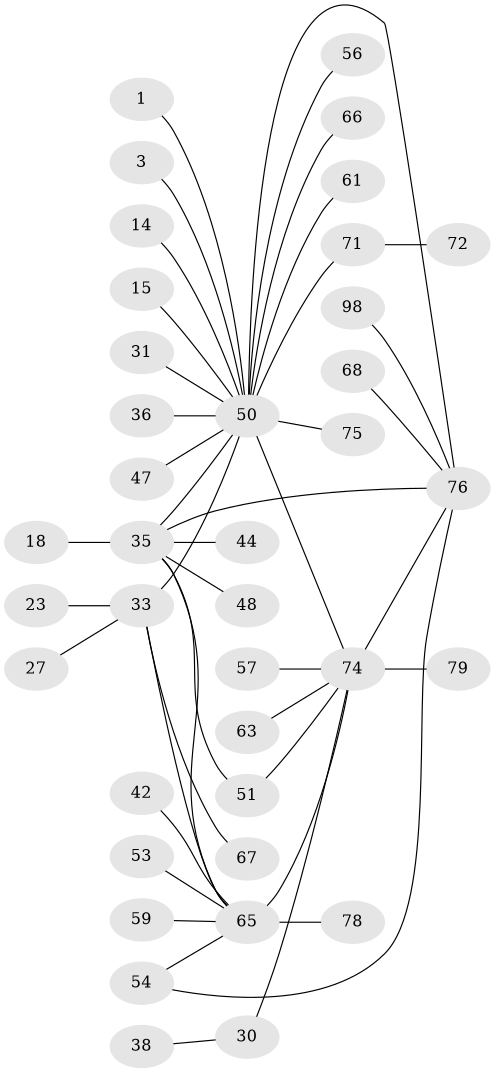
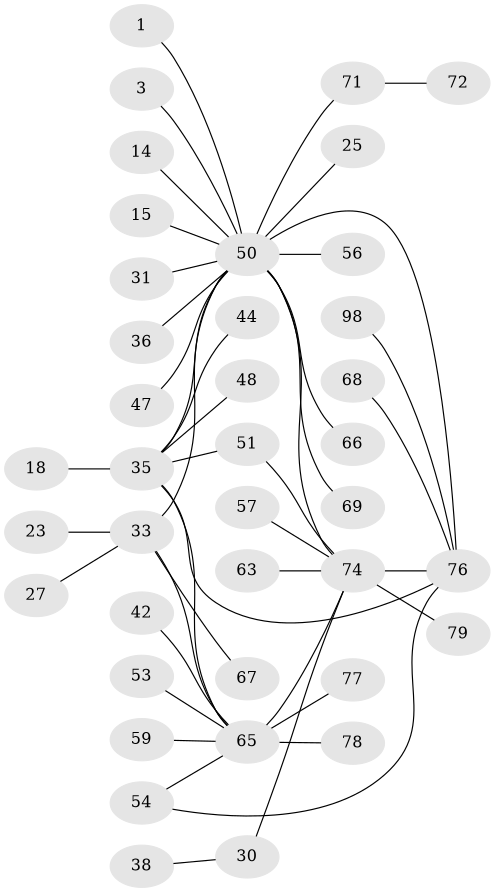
  graph {
    rankdir=LR
    node [color=gray90 style=filled]
    50 [super="+29+2+41"]
    74 [super="+73+49+37+52"]
    76 [super="+60+70"]
    56
    66
-   69 [label=61]
+   69
    71
-   75
+   75 [label=25]
    1
    3
    14
    15
    35 [super="+5+10"]
    65 [super="+39+13+20"]
    44
    48
    51
    18
    33 [super="+9+4+21+12"]
    67
    23
    27
    79
    30
    31
+   77
    78
    36 [super="+24"]
    38
    42
    47
    72
    53
    54
    57
    n36 [label=98]
    59
    63
    68
    50 -- 74 [weight=4]
    50 -- 76 [weight=4]
    50 -- 56
    50 -- 66
    50 -- 69
    50 -- 71
    50 -- 75
    74 -- 76 [weight=3]
    74 -- 79
    71 -- 72
    1 -- 50
    3 -- 50
    14 -- 50
    15 -- 50 [weight=3]
    35 -- 50 [weight=5]
    35 -- 76 [weight=4]
    35 -- 65 [weight=3]
    35 -- 44
    35 -- 48
    35 -- 51
    65 -- 74 [weight=4]
+   65 -- 77
    65 -- 78
    51 -- 74
    18 -- 35
    33 -- 50 [weight=4]
    33 -- 65
    33 -- 67
    23 -- 33
    27 -- 33
    30 -- 74
    31 -- 50
    36 -- 50
    38 -- 30
    42 -- 65
    47 -- 50
    53 -- 65
    54 -- 76
    54 -- 65
    57 -- 74
    n36 -- 76
    59 -- 65
    63 -- 74
    68 -- 76
  }
